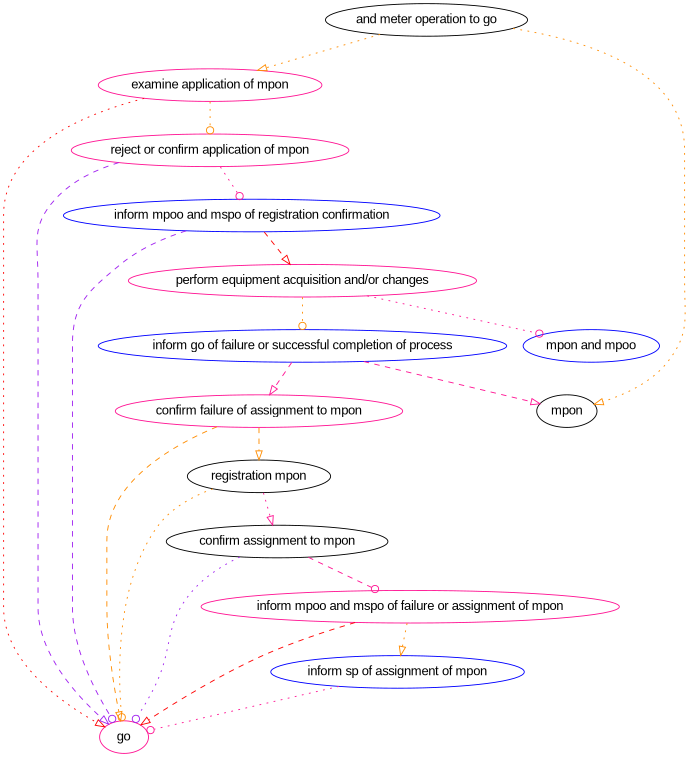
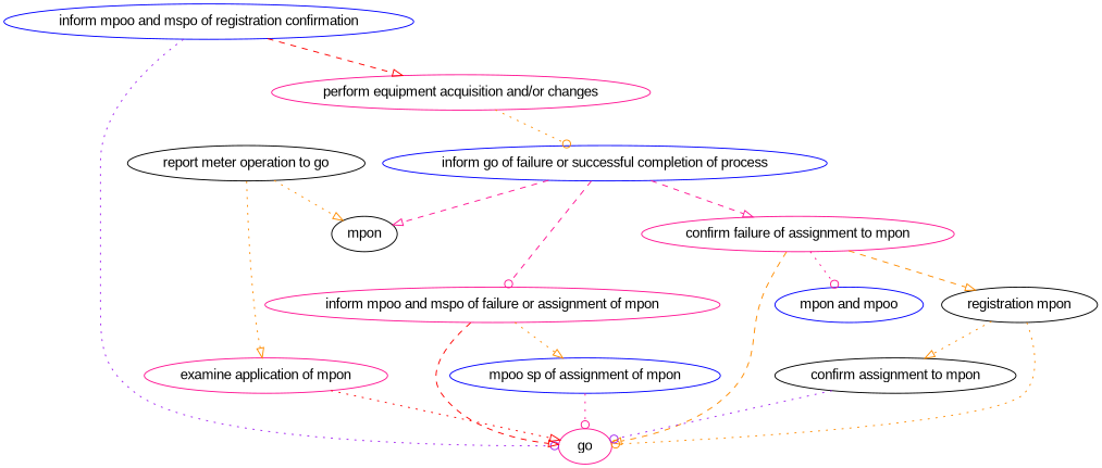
  strict digraph {
    fontname="Liberation Sans"
    node [color=deeppink fontname="Liberation Sans"]
    edge [arrowhead=onormal attrs="{'type': 'actor performer', 'label': 'actor performer'}" color=darkorange fontname="Liberation Sans" style=dotted]
-   "report meter operation to go" [attrs="{'type': 'Activity', 'label': 'report meter operation to go'}" color=black label="and meter operation to go"]
+   "report meter operation to go" [attrs="{'type': 'Activity', 'label': 'report meter operation to go'}" color=black]
    "examine application of mpon" [attrs="{'type': 'Activity', 'label': 'examine application of mpon'}"]
    mpon [attrs="{'type': 'Actor', 'label': 'mpon'}" color=black]
-   "reject or confirm application of mpon" [attrs="{'type': 'Activity', 'label': 'reject or confirm application of mpon'}"]
    go [attrs="{'type': 'Actor', 'label': 'go'}"]
    "inform mpoo and mspo of registration confirmation" [attrs="{'type': 'Activity', 'label': 'inform mpoo and mspo of registration confirmation'}" color=blue]
    "perform equipment acquisition and/or changes" [attrs="{'type': 'Activity', 'label': 'perform equipment acquisition and/or changes'}"]
    "inform go of failure or successful completion of process" [attrs="{'type': 'Activity', 'label': 'inform go of failure or successful completion of process'}" color=blue]
    "mpon and mpoo" [attrs="{'type': 'Actor', 'label': 'mpon and mpoo'}" color=blue]
    "confirm failure of assignment to mpon" [attrs="{'type': 'Activity', 'label': 'confirm failure of assignment to mpon'}"]
    n11 [attrs="{'type': 'Activity', 'label': 'assign mpon'}" color=black label="registration mpon"]
    "confirm assignment to mpon" [attrs="{'type': 'Activity', 'label': 'confirm assignment to mpon'}" color=black]
    "inform mpoo and mspo of failure or assignment of mpon" [attrs="{'type': 'Activity', 'label': 'inform mpoo and mspo of failure or assignment of mpon'}"]
-   "inform sp of assignment of mpon" [attrs="{'type': 'Activity', 'label': 'inform sp of assignment of mpon'}" color=blue]
+   "inform sp of assignment of mpon" [attrs="{'type': 'Activity', 'label': 'inform sp of assignment of mpon'}" color=blue label="mpoo sp of assignment of mpon"]
    "report meter operation to go" -> "examine application of mpon" [attrs="{'type': 'flow', 'label': 'flow'}"]
    "report meter operation to go" -> mpon
-   "examine application of mpon" -> "reject or confirm application of mpon" [arrowhead=odot attrs="{'type': 'flow', 'label': 'flow'}"]
    "examine application of mpon" -> go [color=red]
-   "reject or confirm application of mpon" -> go [color=purple style=dashed]
-   "reject or confirm application of mpon" -> "inform mpoo and mspo of registration confirmation" [arrowhead=odot attrs="{'type': 'flow', 'label': 'flow'}" color=deeppink]
-   "inform mpoo and mspo of registration confirmation" -> go [arrowhead=odot color=purple style=dashed]
+   "inform mpoo and mspo of registration confirmation" -> go [arrowhead=odot color=purple]
    "inform mpoo and mspo of registration confirmation" -> "perform equipment acquisition and/or changes" [attrs="{'type': 'flow', 'label': 'flow'}" color=red style=dashed]
    "perform equipment acquisition and/or changes" -> "inform go of failure or successful completion of process" [arrowhead=odot attrs="{'type': 'flow', 'label': 'flow'}"]
-   "perform equipment acquisition and/or changes" -> "mpon and mpoo" [arrowhead=odot color=deeppink]
+   "confirm failure of assignment to mpon" -> "mpon and mpoo" [arrowhead=odot color=deeppink]
    "inform go of failure or successful completion of process" -> mpon [color=deeppink style=dashed]
    "inform go of failure or successful completion of process" -> "confirm failure of assignment to mpon" [attrs="{'type': 'flow', 'label': 'flow'}" color=deeppink style=dashed]
    "confirm failure of assignment to mpon" -> go [style=dashed]
    "confirm failure of assignment to mpon" -> n11 [attrs="{'type': 'flow', 'label': 'flow'}" style=dashed]
    n11 -> go [arrowhead=odot]
-   n11 -> "confirm assignment to mpon" [attrs="{'type': 'flow', 'label': 'flow'}" color=deeppink]
+   n11 -> "confirm assignment to mpon" [attrs="{'type': 'flow', 'label': 'flow'}"]
    "confirm assignment to mpon" -> go [arrowhead=odot color=purple]
-   "confirm assignment to mpon" -> "inform mpoo and mspo of failure or assignment of mpon" [arrowhead=odot attrs="{'type': 'flow', 'label': 'flow'}" color=deeppink style=dashed]
+   "inform go of failure or successful completion of process" -> "inform mpoo and mspo of failure or assignment of mpon" [arrowhead=odot attrs="{'type': 'flow', 'label': 'flow'}" color=deeppink style=dashed]
    "inform mpoo and mspo of failure or assignment of mpon" -> go [color=red style=dashed]
    "inform mpoo and mspo of failure or assignment of mpon" -> "inform sp of assignment of mpon" [attrs="{'type': 'flow', 'label': 'flow'}"]
    "inform sp of assignment of mpon" -> go [arrowhead=odot color=deeppink]
  }
